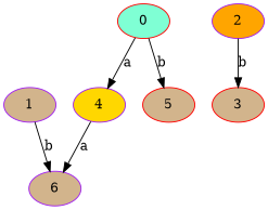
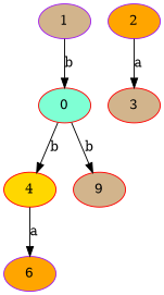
  strict digraph {
    node [color=red fillcolor=tan style=filled]
    1 [color=purple]
-   6 [color=purple]
+   6 [color=purple fillcolor=orange]
    2 [color=purple fillcolor=orange]
    3
    0 [fillcolor=aquamarine]
-   4 [color=purple fillcolor=gold]
-   5
-   1 -> 6 [label=b]
-   2 -> 3 [label=b]
-   0 -> 4 [label=a]
+   4 [fillcolor=gold]
+   5 [label=9]
+   1 -> 0 [label=b]
+   2 -> 3 [label=a]
+   0 -> 4 [label=b]
    0 -> 5 [label=b]
    4 -> 6 [label=a]
  }
